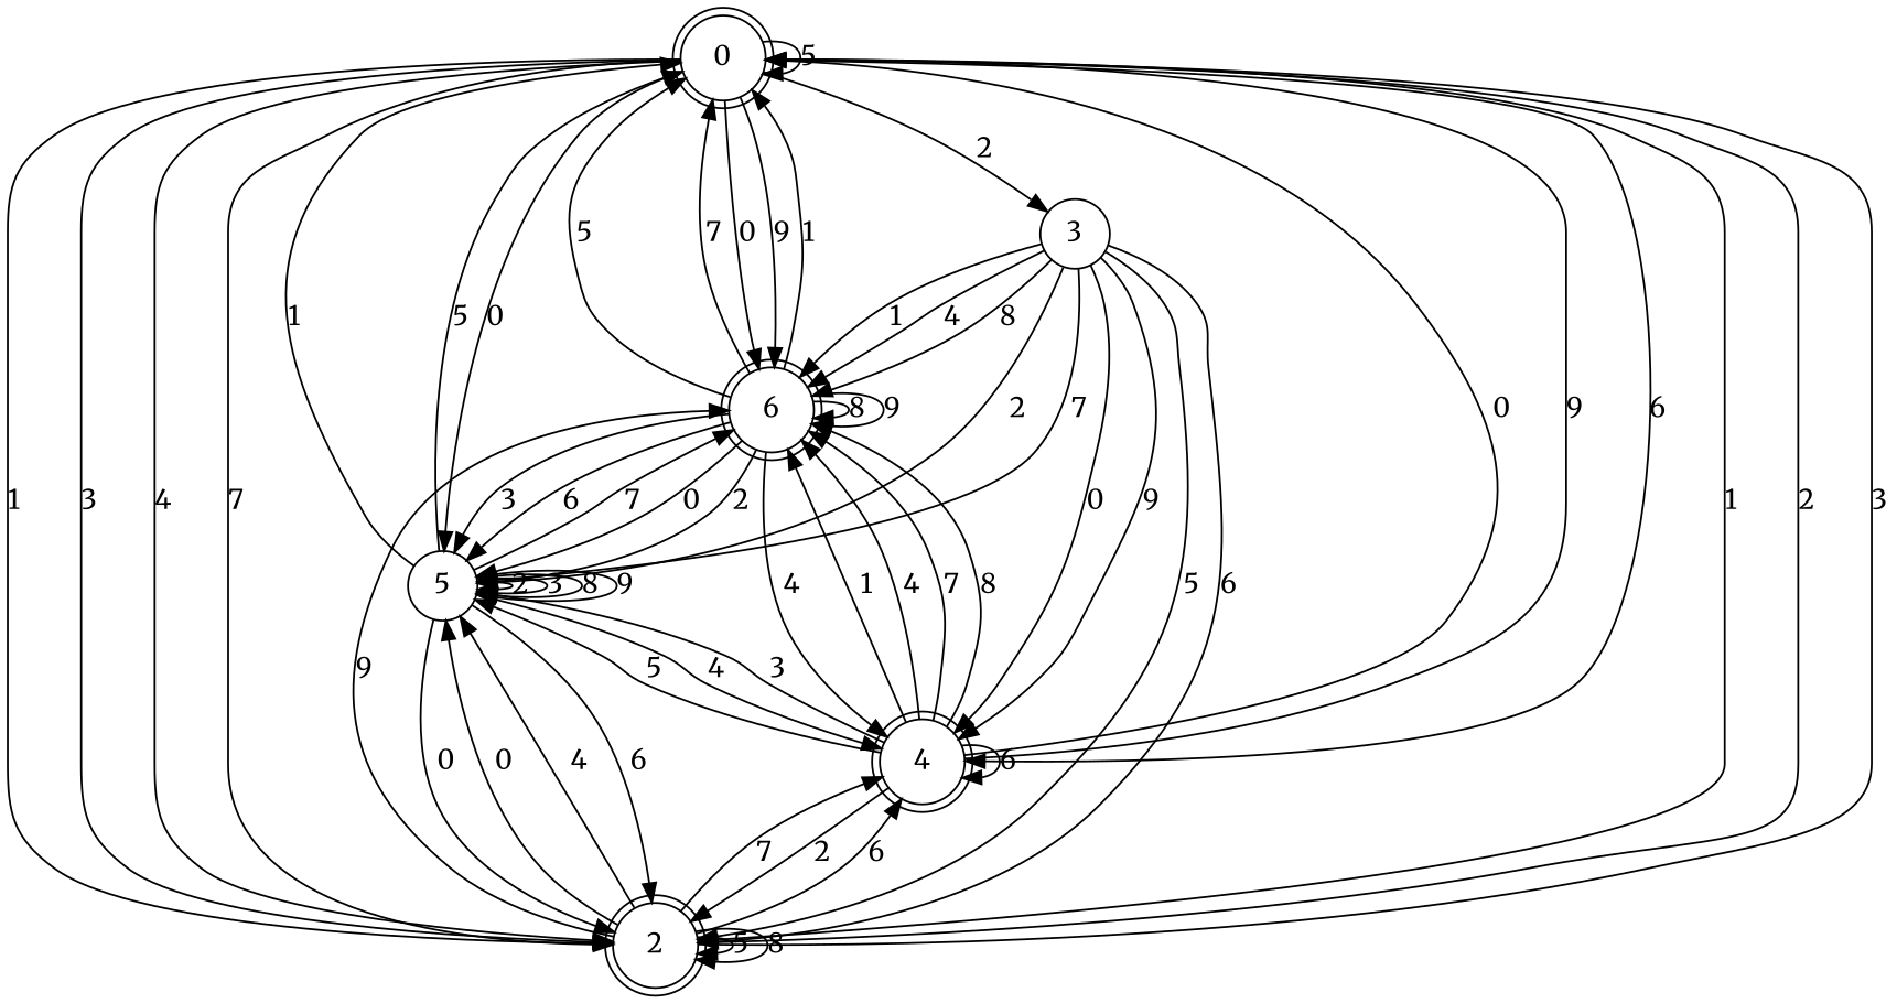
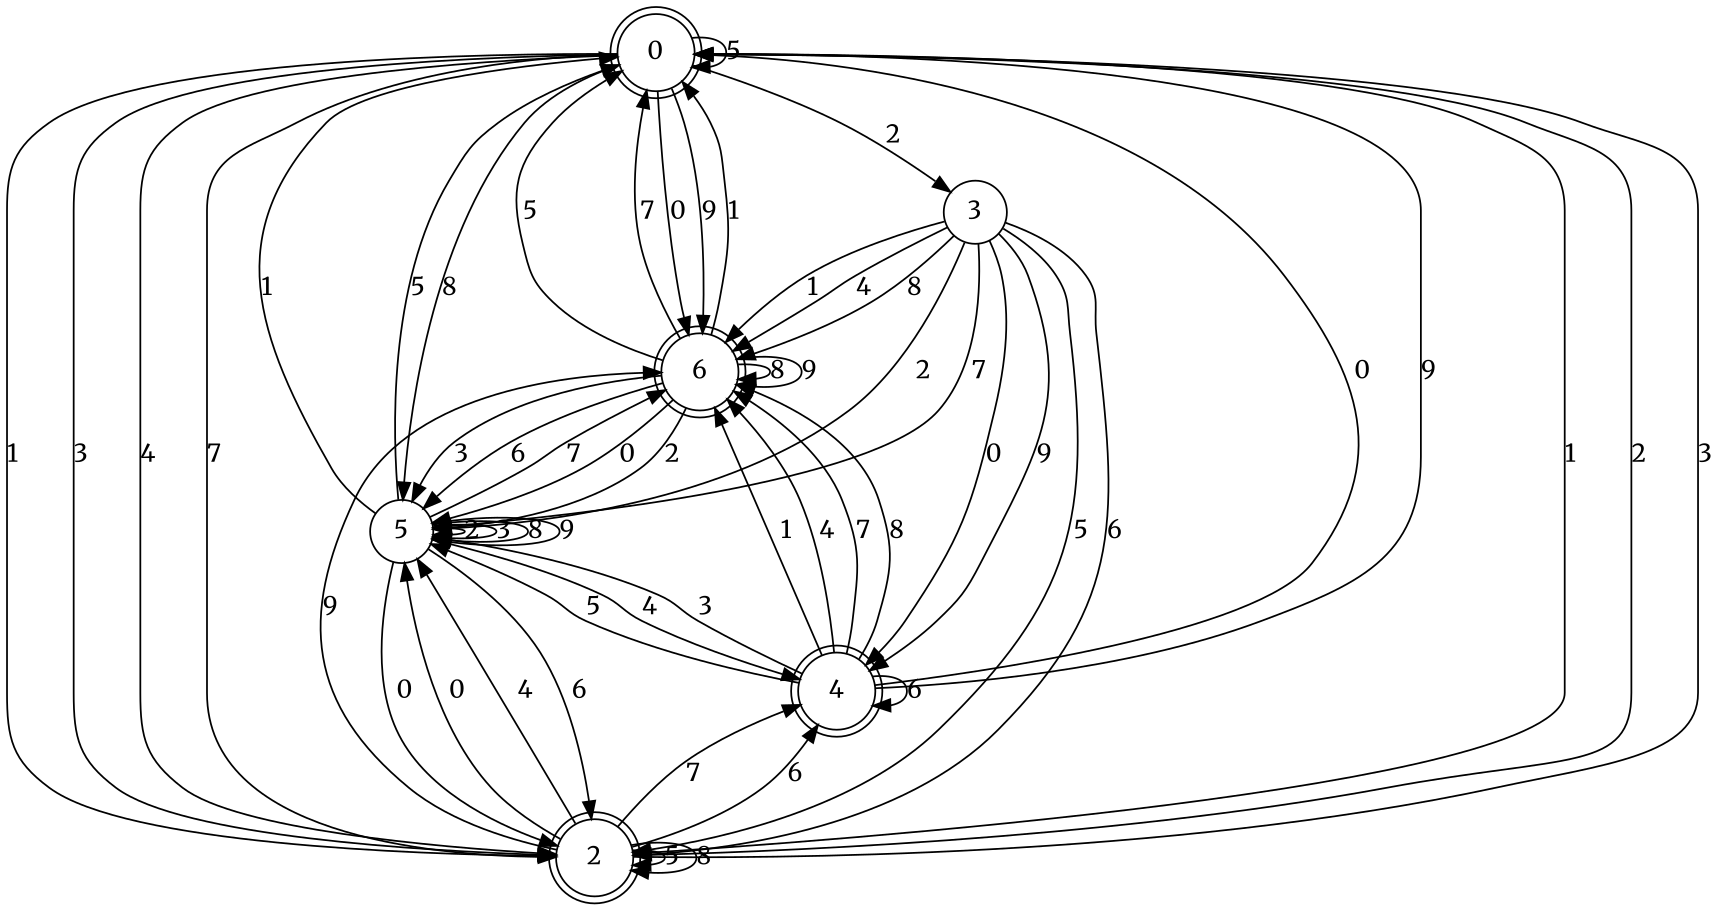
  digraph {
    fontname=Merriweather
    node [fontname=Merriweather shape=doublecircle]
    edge [fontname=Merriweather]
    n1 [label=0]
    n2 [label=6]
    n3 [label=2]
    n4 [label=3 shape=circle]
    n5 [label=4]
    n6 [label=5 shape=circle]
    n1 -> n1 [label=5]
    n1 -> n2 [label=0]
    n1 -> n2 [label=9]
    n1 -> n3 [label=1]
    n1 -> n3 [label=3]
    n1 -> n3 [label=4]
    n1 -> n3 [label=7]
    n1 -> n4 [label=2]
-   n1 -> n5 [label=6]
-   n1 -> n6 [label=0]
+   n1 -> n6 [label=8]
    n2 -> n1 [label=1]
    n2 -> n1 [label=5]
    n2 -> n1 [label=7]
    n2 -> n2 [label=8]
    n2 -> n2 [label=9]
-   n2 -> n5 [label=4]
    n2 -> n6 [label=0]
    n2 -> n6 [label=2]
    n2 -> n6 [label=3]
    n2 -> n6 [label=6]
    n3 -> n1 [label=1]
    n3 -> n1 [label=2]
    n3 -> n1 [label=3]
    n3 -> n2 [label=9]
    n3 -> n3 [label=5]
    n3 -> n3 [label=8]
    n3 -> n5 [label=6]
    n3 -> n5 [label=7]
    n3 -> n6 [label=0]
    n3 -> n6 [label=4]
    n4 -> n2 [label=1]
    n4 -> n2 [label=4]
    n4 -> n2 [label=8]
    n4 -> n3 [label=5]
    n4 -> n3 [label=6]
    n4 -> n5 [label=0]
    n4 -> n5 [label=9]
    n4 -> n6 [label=2]
    n4 -> n6 [label=7]
    n5 -> n1 [label=0]
    n5 -> n1 [label=9]
    n5 -> n2 [label=1]
    n5 -> n2 [label=4]
    n5 -> n2 [label=7]
    n5 -> n2 [label=8]
-   n5 -> n3 [label=2]
    n5 -> n5 [label=6]
    n5 -> n6 [label=3]
    n5 -> n6 [label=5]
    n6 -> n1 [label=1]
    n6 -> n1 [label=5]
    n6 -> n2 [label=7]
    n6 -> n3 [label=0]
    n6 -> n3 [label=6]
    n6 -> n5 [label=4]
    n6 -> n6 [label=2]
    n6 -> n6 [label=3]
    n6 -> n6 [label=8]
    n6 -> n6 [label=9]
  }
